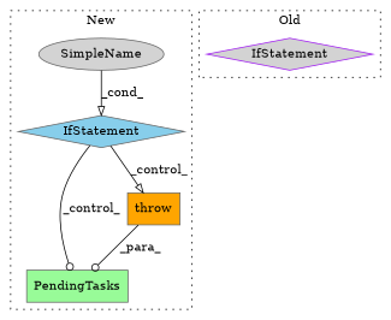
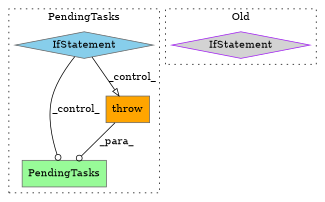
  digraph {
    node [a=25 color=gray40 fillcolor=lightgrey l="4,2" shape=box style=filled]
    edge [arrowhead=odot]
    n1 [a=32 fillcolor=palegreen l="28,-5" label=PendingTasks s="1623,1785"]
    n2 [fillcolor=skyblue label=IfStatement s="1452,1605" shape=diamond]
-   n3 [a=42 label=SimpleName shape=ellipse l=""]
    n4 [a=53 fillcolor=orange l=6 label=throw s=1617]
    n5 [color=purple label=IfStatement s="1384,1596" shape=diamond]
    subgraph cluster_1 {
-     label=New
+     label=PendingTasks
      style=dotted
      n1
      n2
-     n3
      n4
    }
    subgraph cluster_2 {
      label=Old
      style=dotted
      n5
    }
    n2 -> n1 [label=_control_]
    n2 -> n4 [arrowhead=onormal label=_control_]
-   n3 -> n2 [arrowhead=onormal label=_cond_]
    n4 -> n1 [label=_para_]
  }
